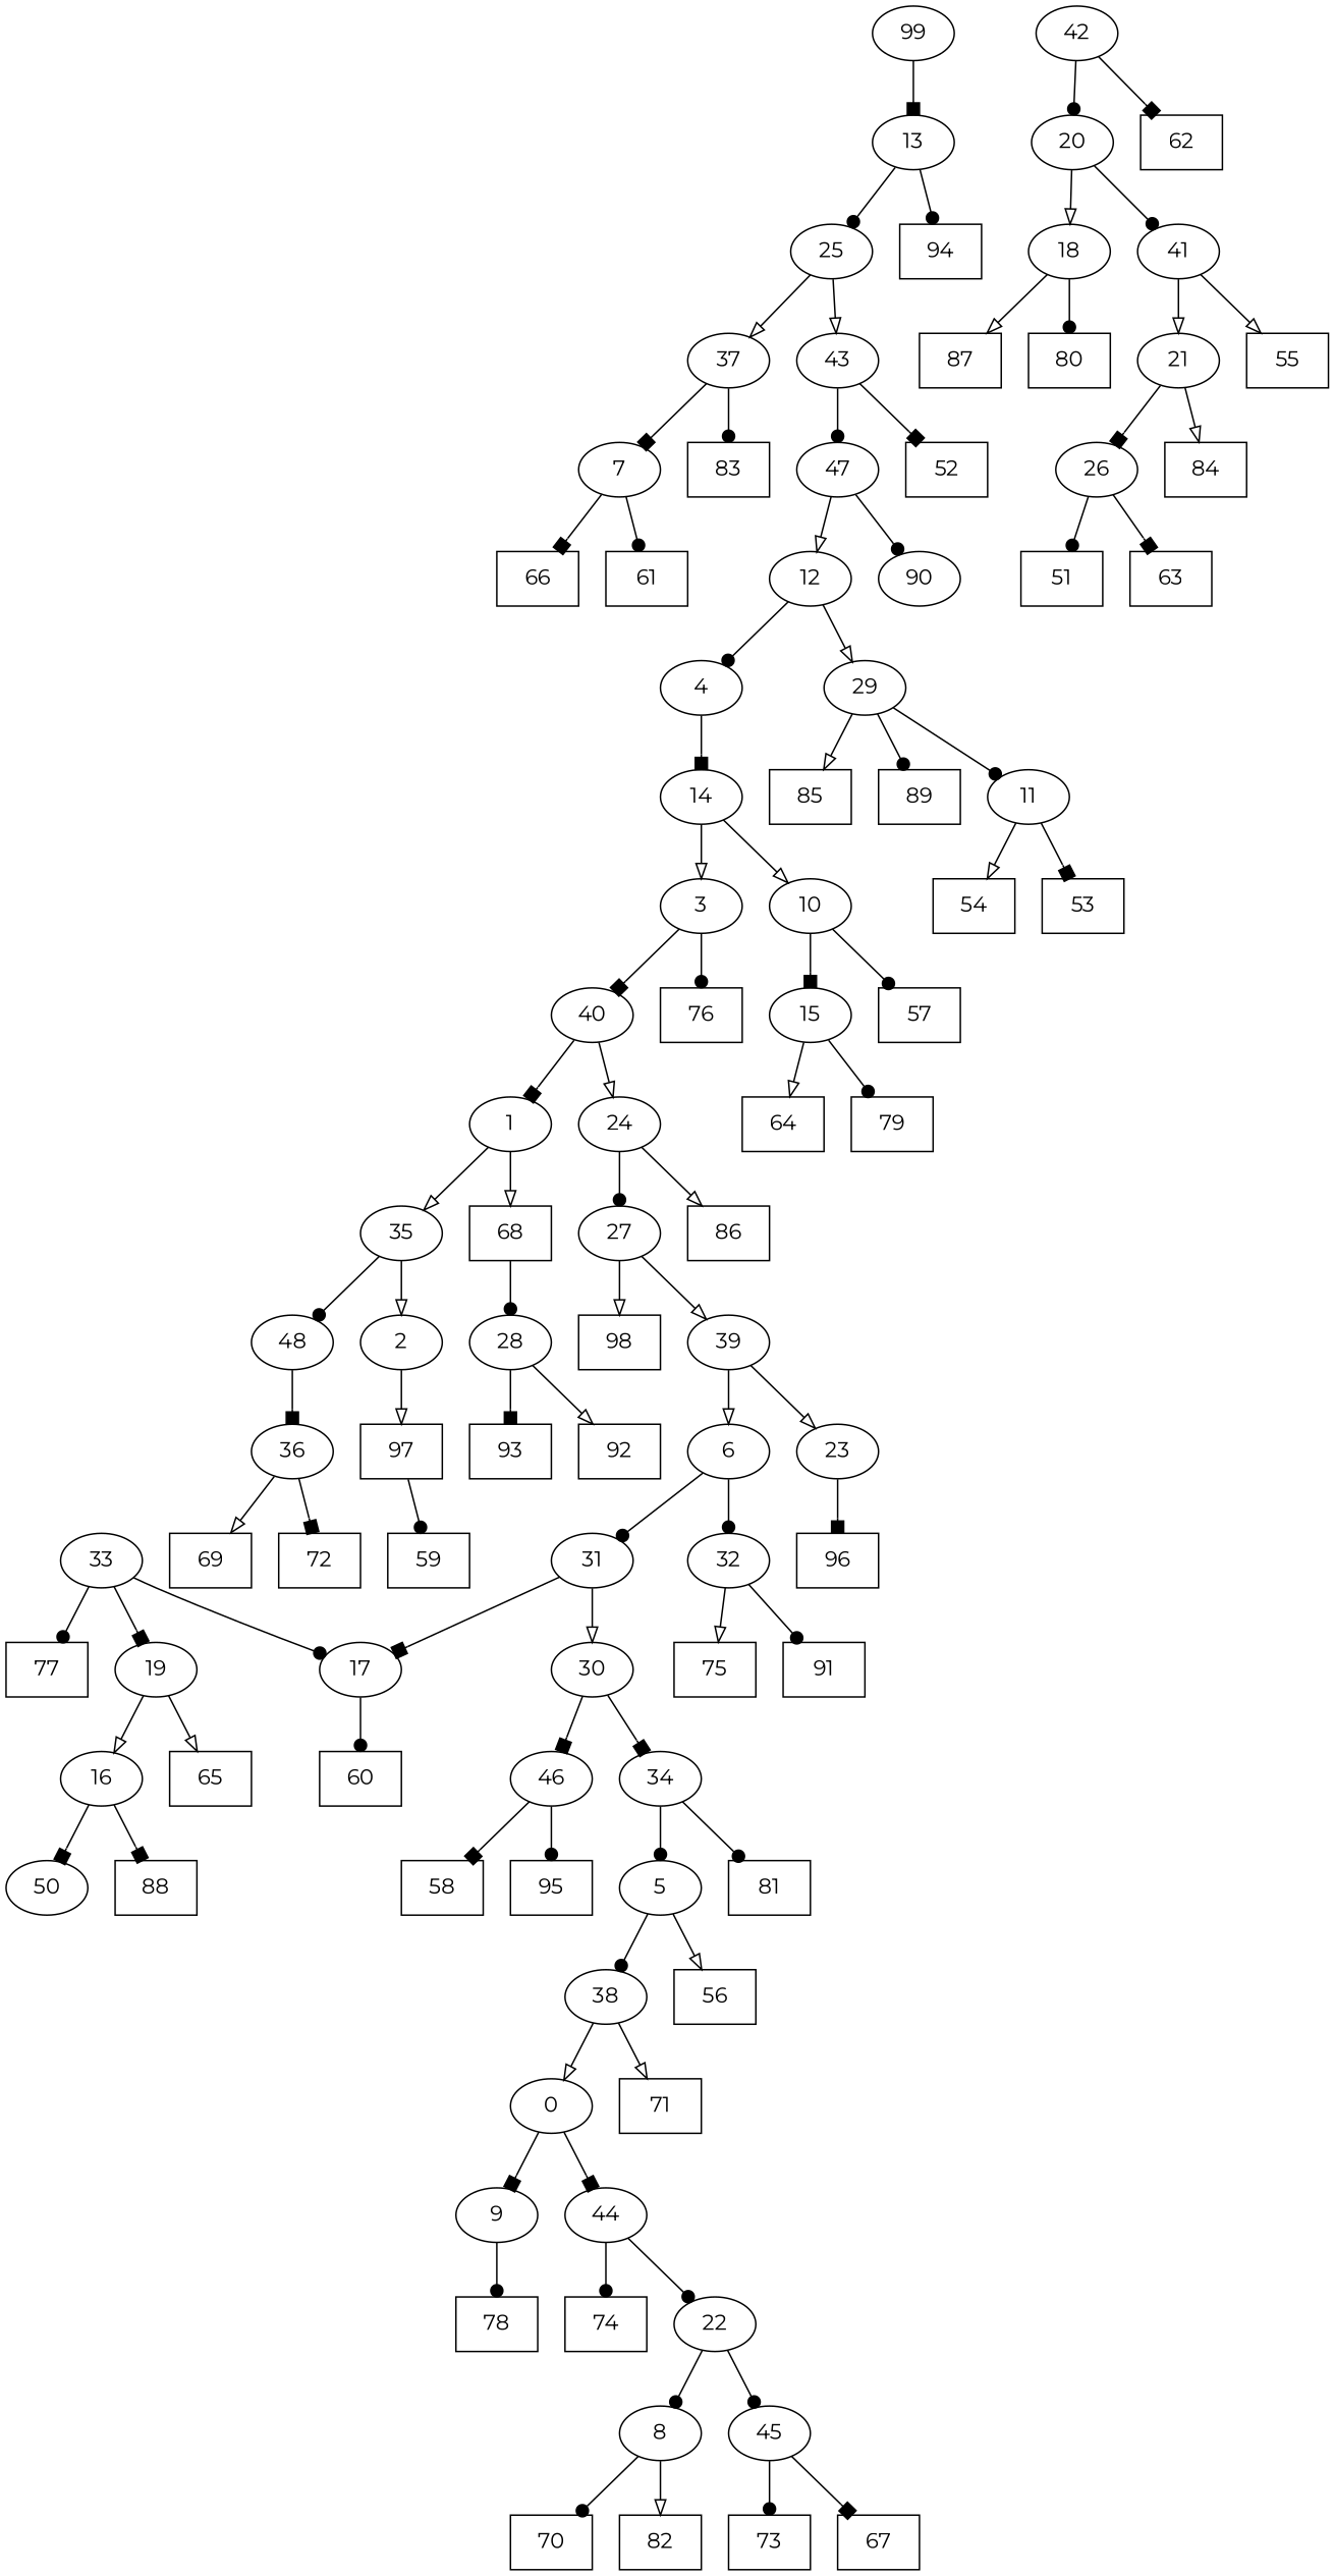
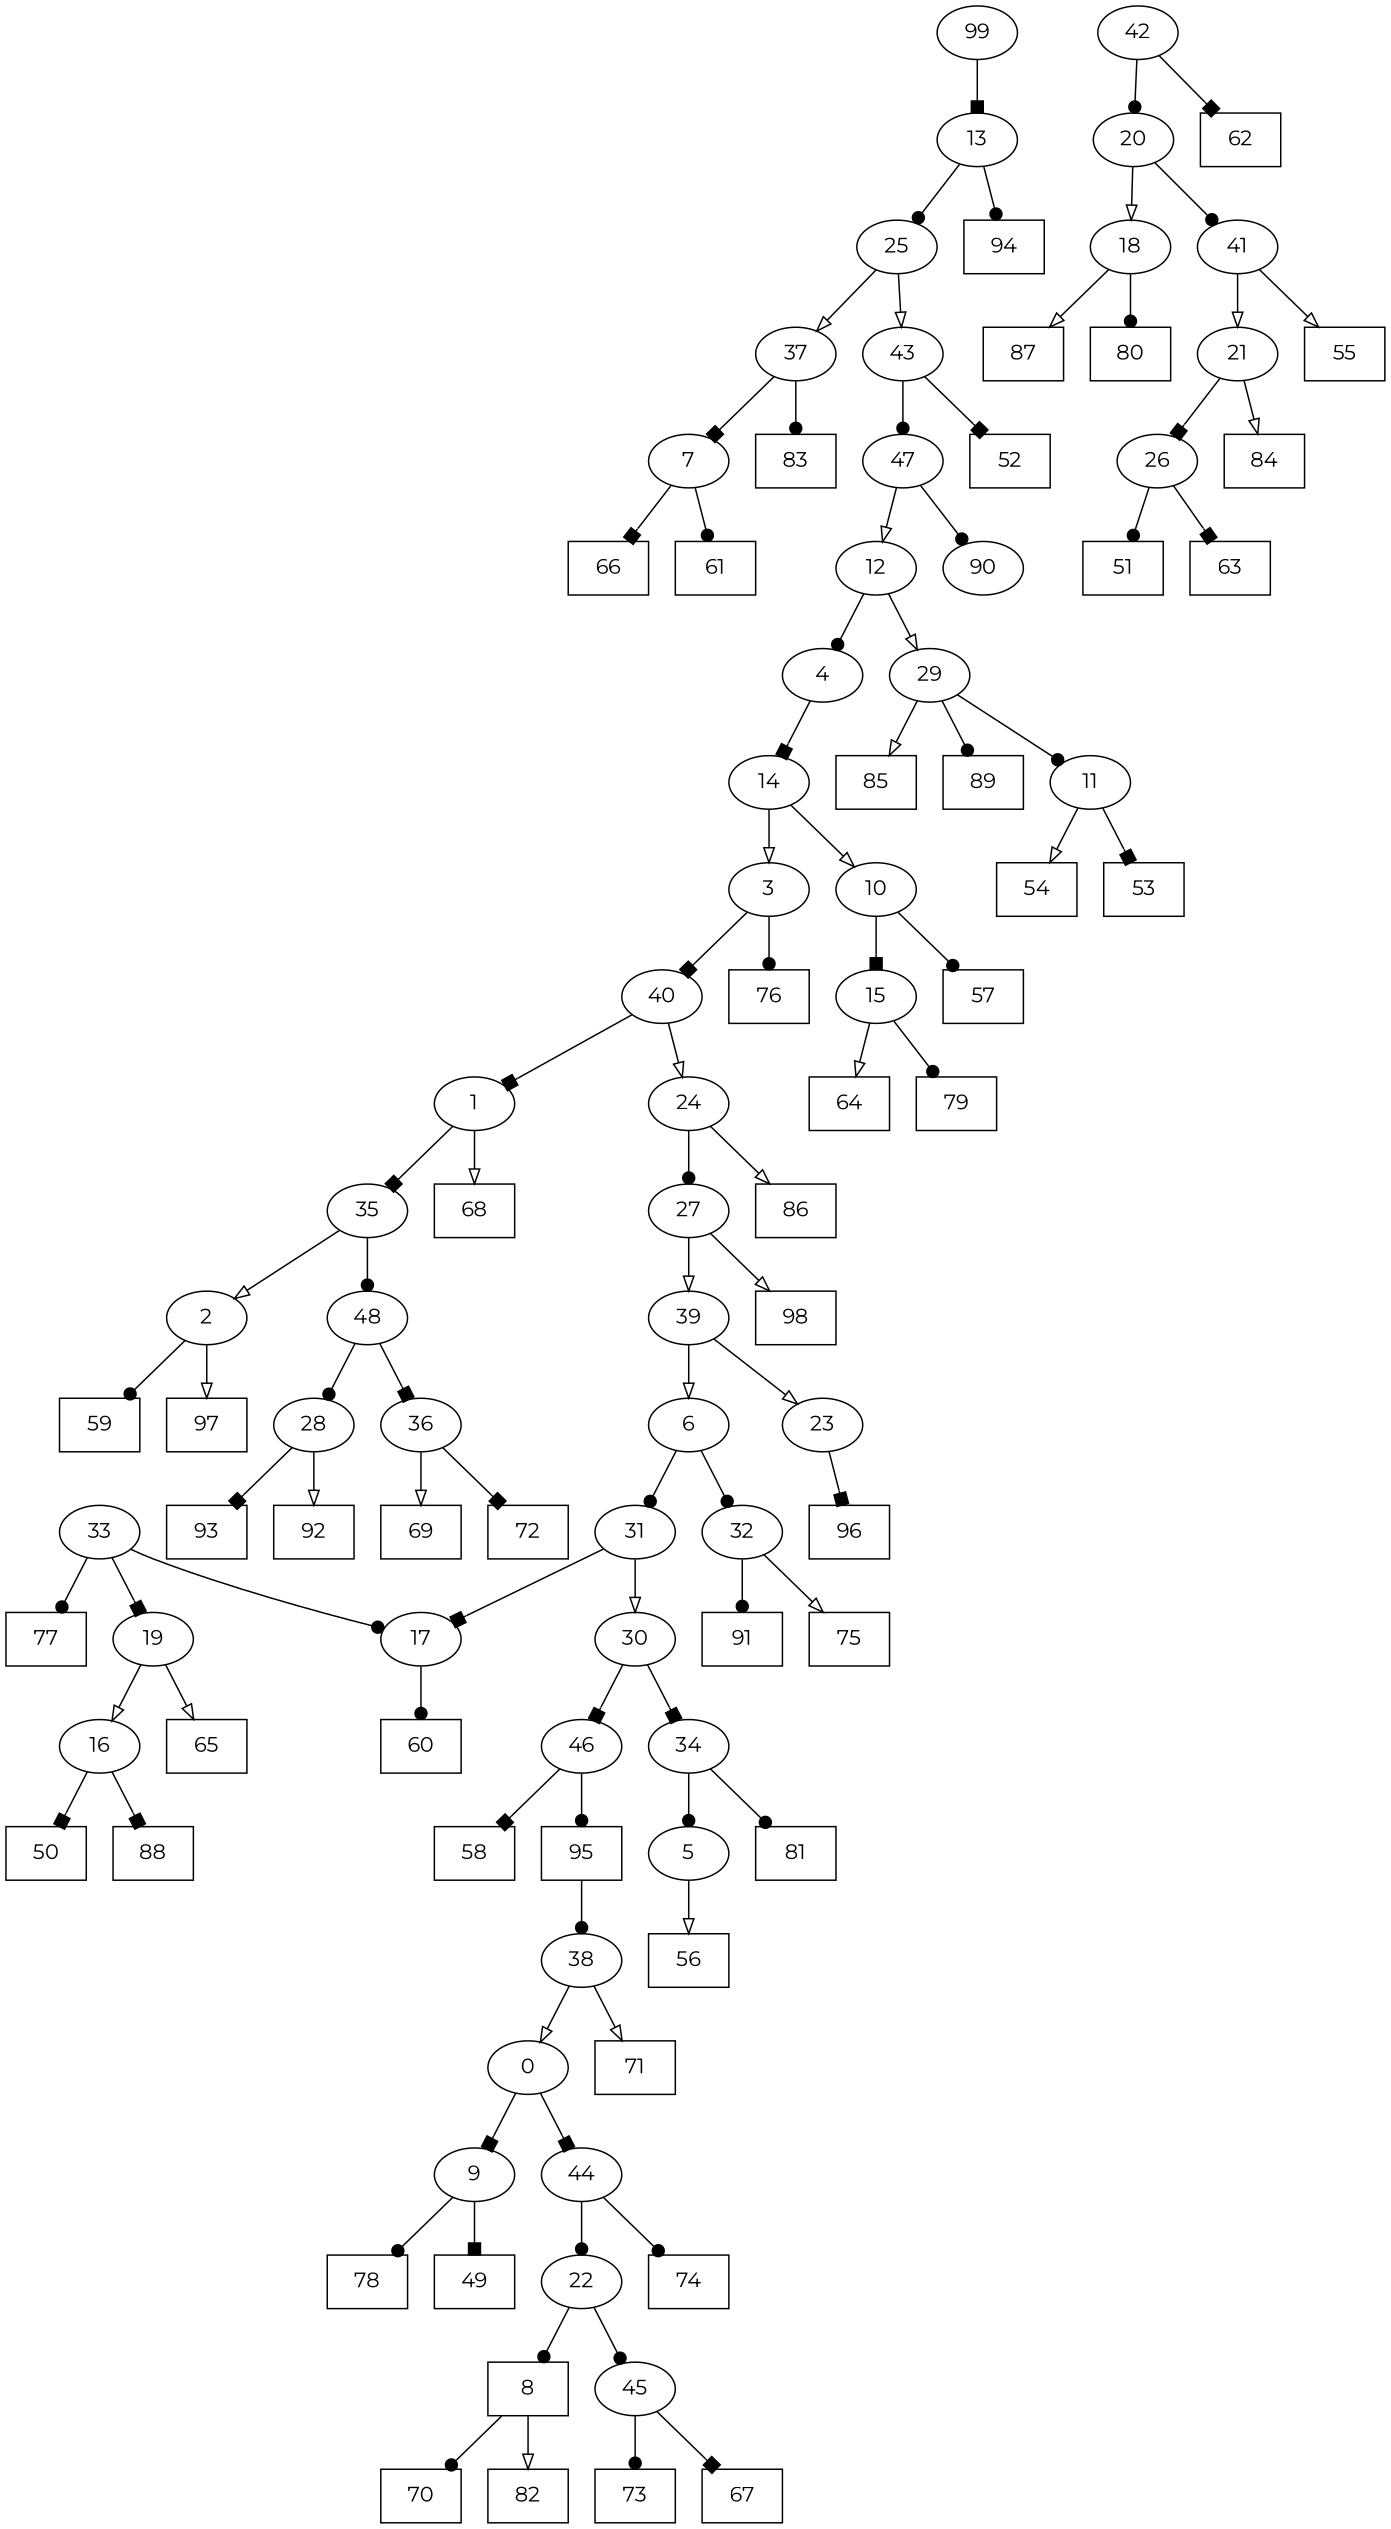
  digraph {
    fontname=Montserrat
    node [fontname=Montserrat]
    edge [arrowhead=dot fontname=Montserrat]
    n1 [label=0]
    n2 [label=9]
    n3 [label=44]
    n4 [label=78 shape=box]
+   n5 [label=49 shape=box]
    n6 [label=22]
    n7 [label=74 shape=box]
    n8 [label=1]
    n9 [label=35]
    n10 [label=68 shape=box]
    n11 [label=2]
    n12 [label=48]
    n13 [label=59 shape=box]
    n14 [label=97 shape=box]
    n15 [label=3]
    n16 [label=40]
    n17 [label=76 shape=box]
    n18 [label=24]
    n19 [label=4]
    n20 [label=14]
    n21 [label=11]
    n22 [label=54 shape=box]
    n23 [label=53 shape=box]
    n24 [label=10]
    n25 [label=5]
    n26 [label=38]
    n27 [label=56 shape=box]
    n28 [label=71 shape=box]
    n29 [label=6]
    n30 [label=31]
    n31 [label=32]
    n32 [label=17]
    n33 [label=30]
    n34 [label=91 shape=box]
    n35 [label=75 shape=box]
    n36 [label=7]
    n37 [label=66 shape=box]
    n38 [label=61 shape=box]
-   n39 [label=8]
+   n39 [label=8 shape=box]
    n40 [label=70 shape=box]
    n41 [label=82 shape=box]
    n42 [label=15]
    n43 [label=57 shape=box]
    n44 [label=64 shape=box]
    n45 [label=79 shape=box]
    n46 [label=12]
    n47 [label=29]
    n48 [label=85 shape=box]
    n49 [label=89 shape=box]
    n50 [label=13]
    n51 [label=25]
    n52 [label=94 shape=box]
    n53 [label=37]
    n54 [label=43]
    n55 [label=16]
-   n56 [label=50 shape=ellipse]
+   n56 [label=50 shape=box]
    n57 [label=88 shape=box]
    n58 [label=60 shape=box]
    n59 [label=33]
    n60 [label=19]
    n61 [label=77 shape=box]
    n62 [label=18]
    n63 [label=87 shape=box]
    n64 [label=80 shape=box]
    n65 [label=65 shape=box]
    n66 [label=20]
    n67 [label=41]
    n68 [label=21]
    n69 [label=55 shape=box]
    n70 [label=26]
    n71 [label=84 shape=box]
    n72 [label=51 shape=box]
    n73 [label=63 shape=box]
    n74 [label=45]
    n75 [label=73 shape=box]
    n76 [label=67 shape=box]
    n77 [label=23]
    n78 [label=96 shape=box]
    n79 [label=42]
    n80 [label=62 shape=box]
    n81 [label=27]
    n82 [label=86 shape=box]
    n83 [label=39]
    n84 [label=98 shape=box]
    n85 [label=83 shape=box]
    n86 [label=47]
    n87 [label=52 shape=box]
    n88 [label=28]
    n89 [label=93 shape=box]
    n90 [label=92 shape=box]
    n91 [label=34]
    n92 [label=46]
    n93 [label=81 shape=box]
    n94 [label=58 shape=box]
    n95 [label=95 shape=box]
    n96 [label=36]
    n97 [label=69 shape=box]
    n98 [label=72 shape=box]
    n99 [label=90 shape=ellipse]
    n100 [label=99]
    n1 -> n2 [arrowhead=box]
    n1 -> n3 [arrowhead=box]
    n2 -> n4
+   n2 -> n5 [arrowhead=box]
    n3 -> n6
    n3 -> n7
    n6 -> n39
    n6 -> n74
-   n8 -> n9 [arrowhead=onormal]
+   n8 -> n9 [arrowhead=box]
    n8 -> n10 [arrowhead=onormal]
    n9 -> n11 [arrowhead=onormal]
    n9 -> n12
-   n14 -> n13
+   n11 -> n13
    n11 -> n14 [arrowhead=onormal]
-   n10 -> n88
+   n12 -> n88
    n12 -> n96 [arrowhead=box]
    n15 -> n16 [arrowhead=box]
    n15 -> n17
    n16 -> n8 [arrowhead=box]
    n16 -> n18 [arrowhead=onormal]
    n18 -> n81
    n18 -> n82 [arrowhead=onormal]
    n19 -> n20 [arrowhead=box]
    n20 -> n15 [arrowhead=onormal]
    n20 -> n24 [arrowhead=onormal]
    n21 -> n22 [arrowhead=onormal]
    n21 -> n23 [arrowhead=box]
    n24 -> n42 [arrowhead=box]
    n24 -> n43
-   n25 -> n26
+   n95 -> n26
    n25 -> n27 [arrowhead=onormal]
    n26 -> n1 [arrowhead=onormal]
    n26 -> n28 [arrowhead=onormal]
    n29 -> n30
    n29 -> n31
    n30 -> n32 [arrowhead=box]
    n30 -> n33 [arrowhead=onormal]
    n31 -> n34
    n31 -> n35 [arrowhead=onormal]
    n32 -> n58
    n33 -> n91 [arrowhead=box]
    n33 -> n92 [arrowhead=box]
    n36 -> n37 [arrowhead=box]
    n36 -> n38
    n39 -> n40
    n39 -> n41 [arrowhead=onormal]
    n42 -> n44 [arrowhead=onormal]
    n42 -> n45
    n46 -> n19
    n46 -> n47 [arrowhead=onormal]
    n47 -> n21
    n47 -> n48 [arrowhead=onormal]
    n47 -> n49
    n50 -> n51
    n50 -> n52
    n51 -> n53 [arrowhead=onormal]
    n51 -> n54 [arrowhead=onormal]
    n53 -> n36 [arrowhead=box]
    n53 -> n85
    n54 -> n86
    n54 -> n87 [arrowhead=box]
    n55 -> n56 [arrowhead=box]
    n55 -> n57 [arrowhead=box]
    n59 -> n32
    n59 -> n60 [arrowhead=box]
    n59 -> n61
    n60 -> n55 [arrowhead=onormal]
    n60 -> n65 [arrowhead=onormal]
    n62 -> n63 [arrowhead=onormal]
    n62 -> n64
    n66 -> n62 [arrowhead=onormal]
    n66 -> n67
    n67 -> n68 [arrowhead=onormal]
    n67 -> n69 [arrowhead=onormal]
    n68 -> n70 [arrowhead=box]
    n68 -> n71 [arrowhead=onormal]
    n70 -> n72
    n70 -> n73 [arrowhead=box]
    n74 -> n75
    n74 -> n76 [arrowhead=box]
    n77 -> n78 [arrowhead=box]
    n79 -> n66
    n79 -> n80 [arrowhead=box]
    n81 -> n83 [arrowhead=onormal]
    n81 -> n84 [arrowhead=onormal]
    n83 -> n29 [arrowhead=onormal]
    n83 -> n77 [arrowhead=onormal]
    n86 -> n46 [arrowhead=onormal]
    n86 -> n99
    n88 -> n89 [arrowhead=box]
    n88 -> n90 [arrowhead=onormal]
    n91 -> n25
    n91 -> n93
    n92 -> n94 [arrowhead=box]
    n92 -> n95
    n96 -> n97 [arrowhead=onormal]
    n96 -> n98 [arrowhead=box]
    n100 -> n50 [arrowhead=box]
  }
